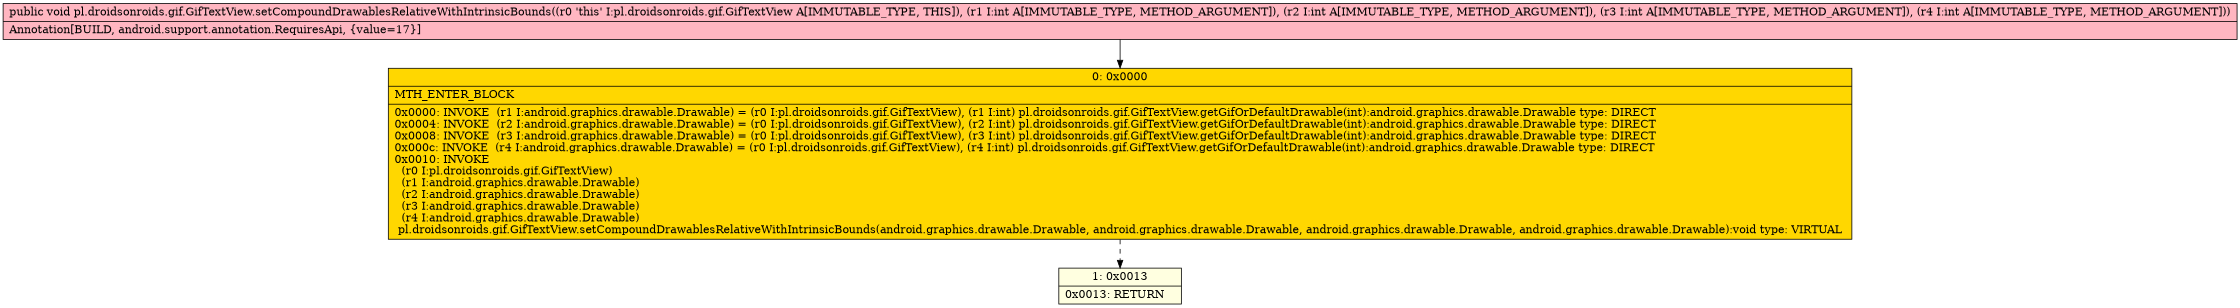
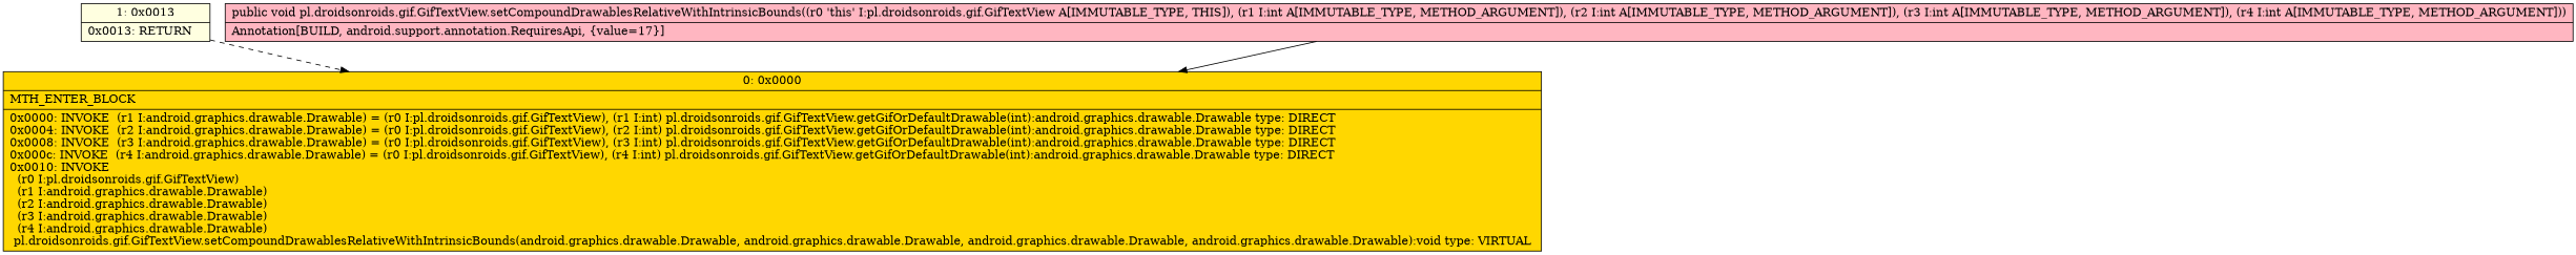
  digraph {
    node [shape=record style=filled]
    n1 [label="{0\:\ 0x0000|MTH_ENTER_BLOCK\l|0x0000: INVOKE  (r1 I:android.graphics.drawable.Drawable) = (r0 I:pl.droidsonroids.gif.GifTextView), (r1 I:int) pl.droidsonroids.gif.GifTextView.getGifOrDefaultDrawable(int):android.graphics.drawable.Drawable type: DIRECT \l0x0004: INVOKE  (r2 I:android.graphics.drawable.Drawable) = (r0 I:pl.droidsonroids.gif.GifTextView), (r2 I:int) pl.droidsonroids.gif.GifTextView.getGifOrDefaultDrawable(int):android.graphics.drawable.Drawable type: DIRECT \l0x0008: INVOKE  (r3 I:android.graphics.drawable.Drawable) = (r0 I:pl.droidsonroids.gif.GifTextView), (r3 I:int) pl.droidsonroids.gif.GifTextView.getGifOrDefaultDrawable(int):android.graphics.drawable.Drawable type: DIRECT \l0x000c: INVOKE  (r4 I:android.graphics.drawable.Drawable) = (r0 I:pl.droidsonroids.gif.GifTextView), (r4 I:int) pl.droidsonroids.gif.GifTextView.getGifOrDefaultDrawable(int):android.graphics.drawable.Drawable type: DIRECT \l0x0010: INVOKE  \l  (r0 I:pl.droidsonroids.gif.GifTextView)\l  (r1 I:android.graphics.drawable.Drawable)\l  (r2 I:android.graphics.drawable.Drawable)\l  (r3 I:android.graphics.drawable.Drawable)\l  (r4 I:android.graphics.drawable.Drawable)\l pl.droidsonroids.gif.GifTextView.setCompoundDrawablesRelativeWithIntrinsicBounds(android.graphics.drawable.Drawable, android.graphics.drawable.Drawable, android.graphics.drawable.Drawable, android.graphics.drawable.Drawable):void type: VIRTUAL \l}" fillcolor=gold]
    n2 [label="{1\:\ 0x0013|0x0013: RETURN   \l}" fillcolor=lightyellow]
    n3 [label="{public void pl.droidsonroids.gif.GifTextView.setCompoundDrawablesRelativeWithIntrinsicBounds((r0 'this' I:pl.droidsonroids.gif.GifTextView A[IMMUTABLE_TYPE, THIS]), (r1 I:int A[IMMUTABLE_TYPE, METHOD_ARGUMENT]), (r2 I:int A[IMMUTABLE_TYPE, METHOD_ARGUMENT]), (r3 I:int A[IMMUTABLE_TYPE, METHOD_ARGUMENT]), (r4 I:int A[IMMUTABLE_TYPE, METHOD_ARGUMENT]))  | Annotation[BUILD, android.support.annotation.RequiresApi, \{value=17\}]\l}" fillcolor=lightpink]
-   n1 -> n2 [style=dashed]
+   n2 -> n1 [style=dashed]
    n3 -> n1 [style=solid]
  }
